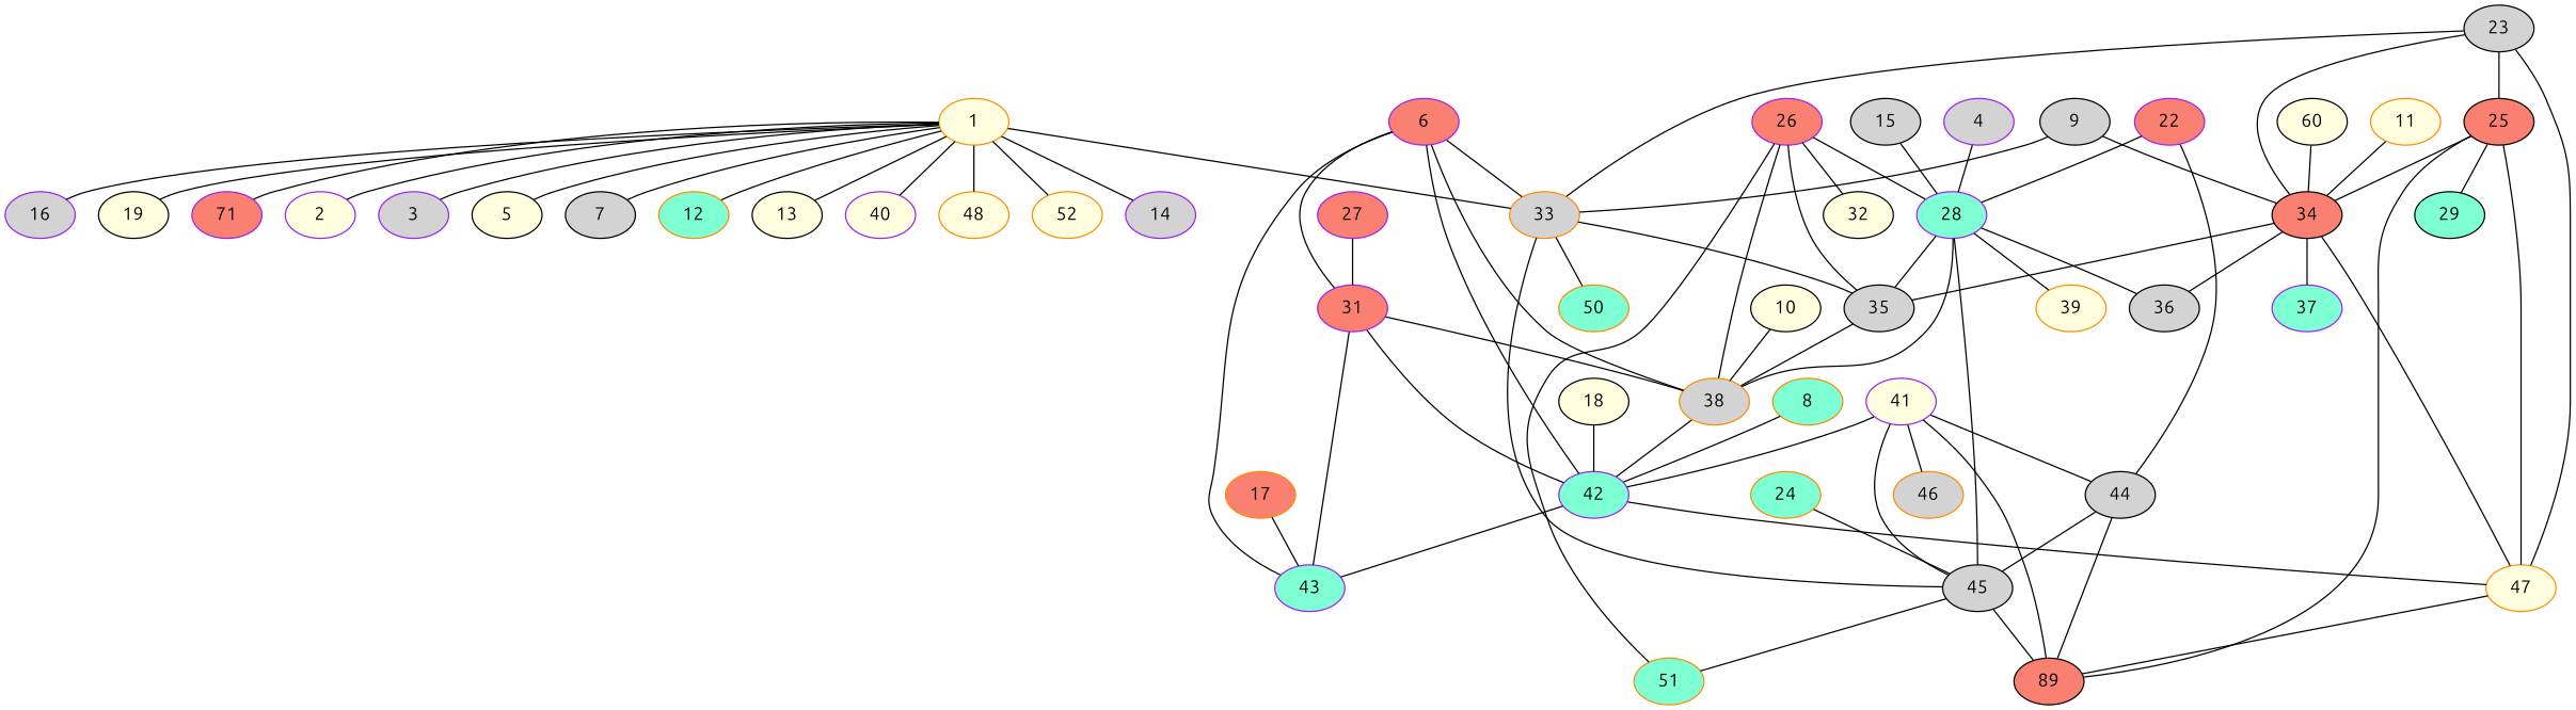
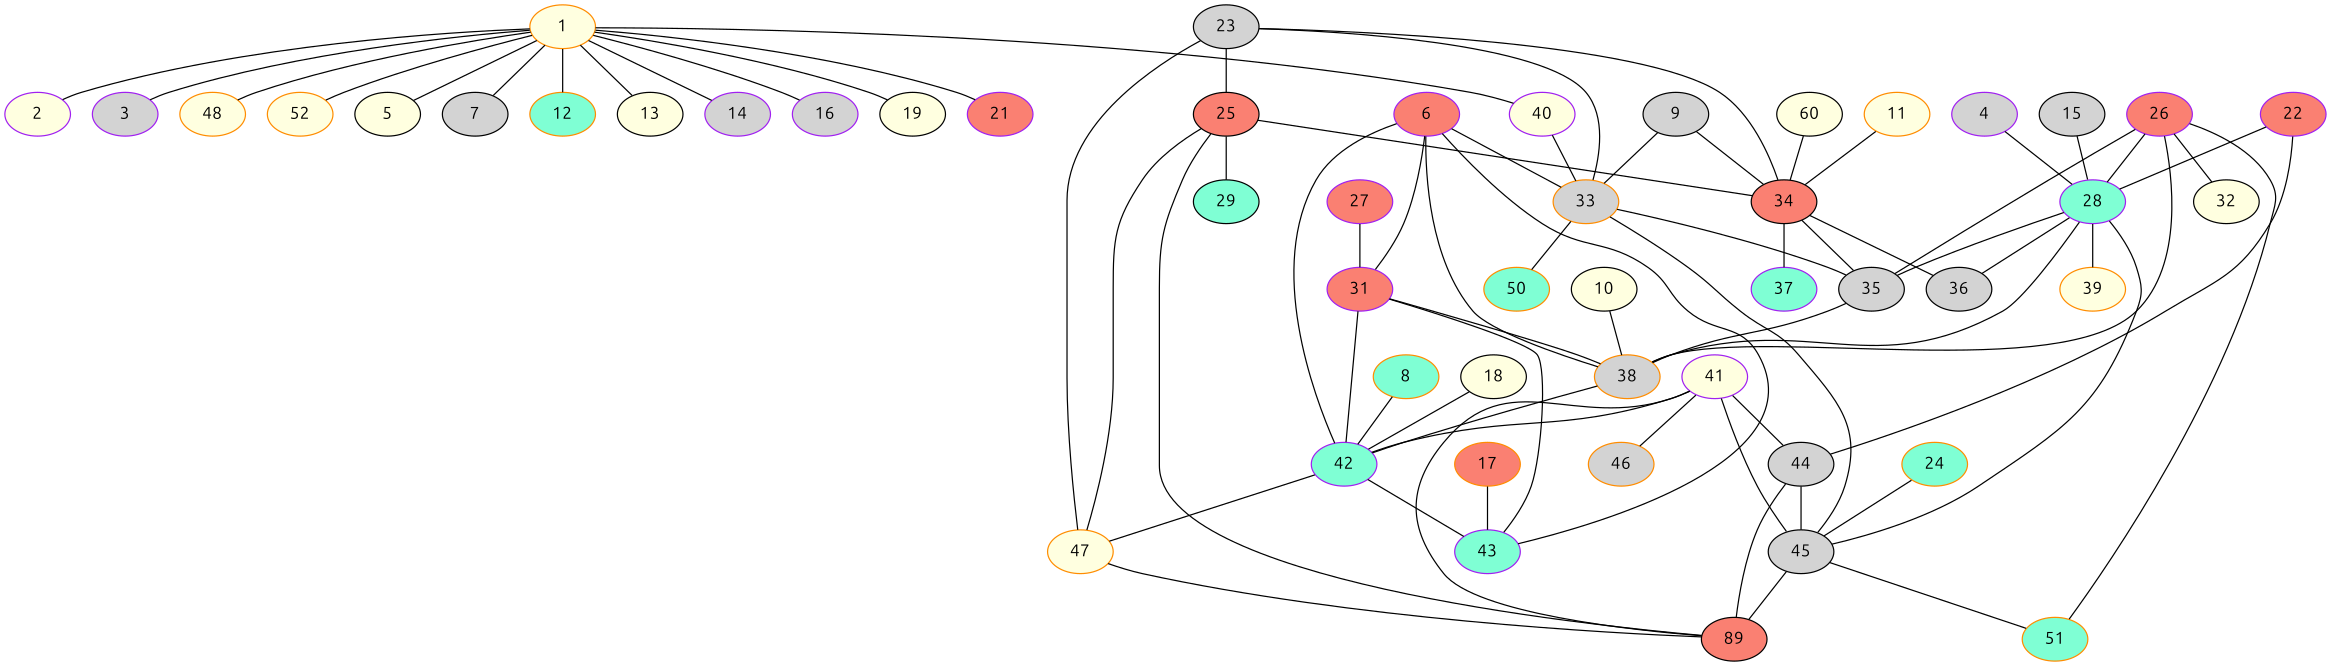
  graph {
    fontname=Ubuntu
    node [color=black fillcolor=lightyellow fontname=Ubuntu style=filled]
    edge [fontname=Ubuntu weight=1.0]
    1 [color=darkorange]
    2 [color=purple]
    3 [color=purple fillcolor=lightgrey]
    5
    7 [fillcolor=lightgrey]
    12 [color=darkorange fillcolor=aquamarine]
    13
    14 [color=purple fillcolor=lightgrey]
    16 [color=purple fillcolor=lightgrey]
    19
-   21 [color=purple fillcolor=salmon label=71]
+   21 [color=purple fillcolor=salmon]
    33 [color=darkorange fillcolor=lightgrey]
    40 [color=purple]
    48 [color=darkorange]
    52 [color=darkorange]
    45 [fillcolor=lightgrey]
    35 [fillcolor=lightgrey]
    50 [color=darkorange fillcolor=aquamarine]
    4 [color=purple fillcolor=lightgrey]
    28 [color=purple fillcolor=aquamarine]
    38 [color=darkorange fillcolor=lightgrey]
    36 [fillcolor=lightgrey]
    39 [color=darkorange]
    6 [color=purple fillcolor=salmon]
    31 [color=purple fillcolor=salmon]
    42 [color=purple fillcolor=aquamarine]
    43 [color=purple fillcolor=aquamarine]
    47 [color=darkorange]
    8 [color=darkorange fillcolor=aquamarine]
    9 [fillcolor=lightgrey]
    34 [fillcolor=salmon]
    37 [color=purple fillcolor=aquamarine]
    10
    11 [color=darkorange]
    15 [fillcolor=lightgrey]
    17 [color=darkorange fillcolor=salmon]
    18
    22 [color=purple fillcolor=salmon]
    44 [fillcolor=lightgrey]
    n40 [fillcolor=salmon label=89]
    23 [fillcolor=lightgrey]
    25 [fillcolor=salmon]
    29 [fillcolor=aquamarine]
    24 [color=darkorange fillcolor=aquamarine]
    51 [color=darkorange fillcolor=aquamarine]
    26 [color=purple fillcolor=salmon]
    32
    27 [color=purple fillcolor=salmon]
    n49 [label=60]
    41 [color=purple]
    46 [color=darkorange fillcolor=lightgrey]
    1 -- 2
    1 -- 3
    1 -- 5
    1 -- 7
    1 -- 12
    1 -- 13
    1 -- 14
    1 -- 16
    1 -- 19
    1 -- 21
-   1 -- 33 [weight=8.0]
+   40 -- 33 [weight=8.0]
    1 -- 40
    1 -- 48
    1 -- 52
    33 -- 45
    33 -- 35
    33 -- 50
    45 -- n40 [weight=3.0]
    45 -- 51
    35 -- 38
    4 -- 28
    28 -- 45
    28 -- 35
    28 -- 38
    28 -- 36
    28 -- 39
    38 -- 42
    6 -- 33
    6 -- 38
    6 -- 31
    6 -- 42 [weight=3.0]
    6 -- 43
    31 -- 38
    31 -- 42 [weight=3.0]
    31 -- 43
    42 -- 43 [weight=3.0]
    42 -- 47
    47 -- n40
    8 -- 42
    9 -- 33
    9 -- 34
    34 -- 35 [weight=2.0]
    34 -- 36
-   34 -- 47
    34 -- 37
    10 -- 38
    11 -- 34
    15 -- 28
    17 -- 43
    18 -- 42
    22 -- 28
    22 -- 44
    44 -- 45 [weight=3.0]
    44 -- n40
    23 -- 33
    23 -- 47 [weight=3.0]
    23 -- 34 [weight=3.0]
    23 -- 25 [weight=3.0]
    25 -- 47
    25 -- 34
    25 -- n40
    25 -- 29
    24 -- 45
    26 -- 35 [weight=3.0]
    26 -- 28 [weight=3.0]
    26 -- 38 [weight=4.0]
    26 -- 51
    26 -- 32
    27 -- 31
    n49 -- 34
    41 -- 45 [weight=3.0]
    41 -- 42
    41 -- 44
    41 -- n40
    41 -- 46
  }
